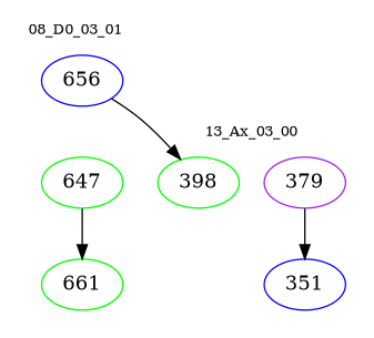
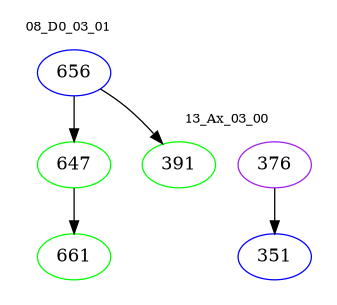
  digraph {
    node [color=green]
    edge [color=black]
-   n1 [color=purple label=379]
+   n1 [color=purple label=376]
    n2 [color=blue label=351]
-   n3 [label=398]
+   n3 [label=391]
    n4 [color=blue label=656]
    n5 [label=647]
    n6 [label=661]
    subgraph cluster_1 {
      color=white
      fontsize=10
      label="13_Ax_03_00"
      n1
      n2
      n3
    }
    subgraph cluster_2 {
      color=white
      fontsize=10
      label="08_D0_03_01"
      n4
      n5
      n6
    }
    n1 -> n2
    n4 -> n3
+   n4 -> n5
    n5 -> n6
  }
